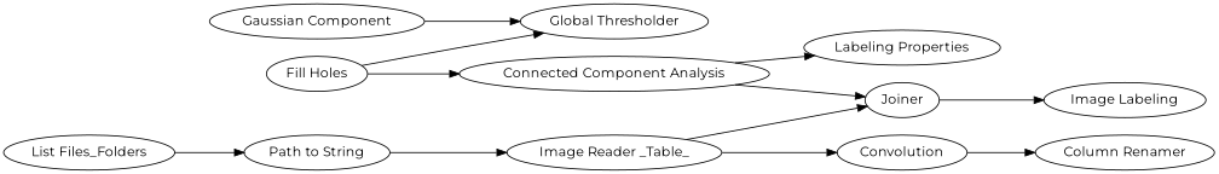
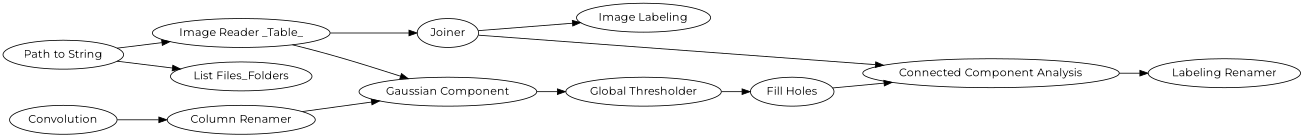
  digraph {
    fontname=Montserrat
    rankdir=LR
    node [fontname=Montserrat]
    edge [fontname=Montserrat]
    n1 [label="Path to String"]
    n2 [label="Image Reader _Table_"]
    n3 [label=Convolution]
    n4 [label=Joiner]
    n5 [label="List Files_Folders"]
    n6 [label="Column Renamer"]
    n7 [label="Image Labeling"]
    n8 [label="Gaussian Component"]
    n9 [label="Global Thresholder"]
    n10 [label="Fill Holes"]
    n11 [label="Connected Component Analysis"]
-   n12 [label="Labeling Properties"]
+   n12 [label="Labeling Renamer"]
    n1 -> n2
-   n2 -> n3
+   n2 -> n8
    n2 -> n4
    n3 -> n6
    n4 -> n7
-   n5 -> n1
+   n1 -> n5
+   n6 -> n8
    n8 -> n9
-   n10 -> n9
+   n9 -> n10
    n10 -> n11
-   n11 -> n4
+   n4 -> n11
    n11 -> n12
  }
